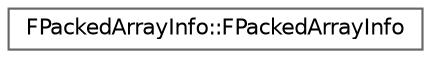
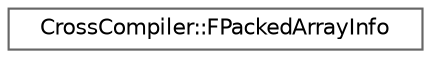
  digraph {
    rankdir=LR
-   n1 [color=grey40 fillcolor=white fontname=Helvetica fontsize=10 height=0.2 label="FPackedArrayInfo::FPackedArrayInfo" shape=box style=filled width=0.4]
+   n1 [color=grey40 fillcolor=white fontname=Helvetica fontsize=10 height=0.2 label="CrossCompiler::FPackedArrayInfo" shape=box style=filled width=0.4]
  }
